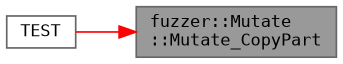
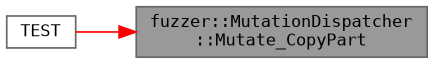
  digraph {
    rankdir=RL
    fontname="DejaVu Sans Mono"
    node [fontname="DejaVu Sans Mono" fontsize=10 shape=box style=filled]
-   n1 [color=gray40 fillcolor=grey60 fontcolor=black height=0.2 label="fuzzer::Mutate\l::Mutate_CopyPart" width=0.4]
+   n1 [color=gray40 fillcolor=grey60 fontcolor=black height=0.2 label="fuzzer::MutationDispatcher\l::Mutate_CopyPart" width=0.4]
    n2 [color=grey40 fillcolor=white height=0.2 label=TEST width=0.4]
    n1 -> n2 [color=red dir=back fontname="DejaVu Sans Mono" fontsize=10 labelfontname=Helvetica labelfontsize=10 style=solid]
  }
